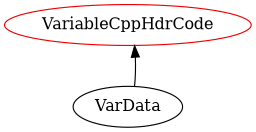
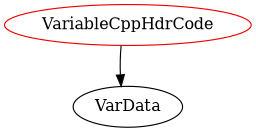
  digraph {
    fontname="DejaVu Serif"
    node [fontname="DejaVu Serif"]
    n1 [color=red2 label=VariableCppHdrCode shape=oval]
    VarData
-   VarData -> n1 [fontname="DejaVu Serif"]
+   n1 -> VarData [fontname="DejaVu Serif"]
  }
